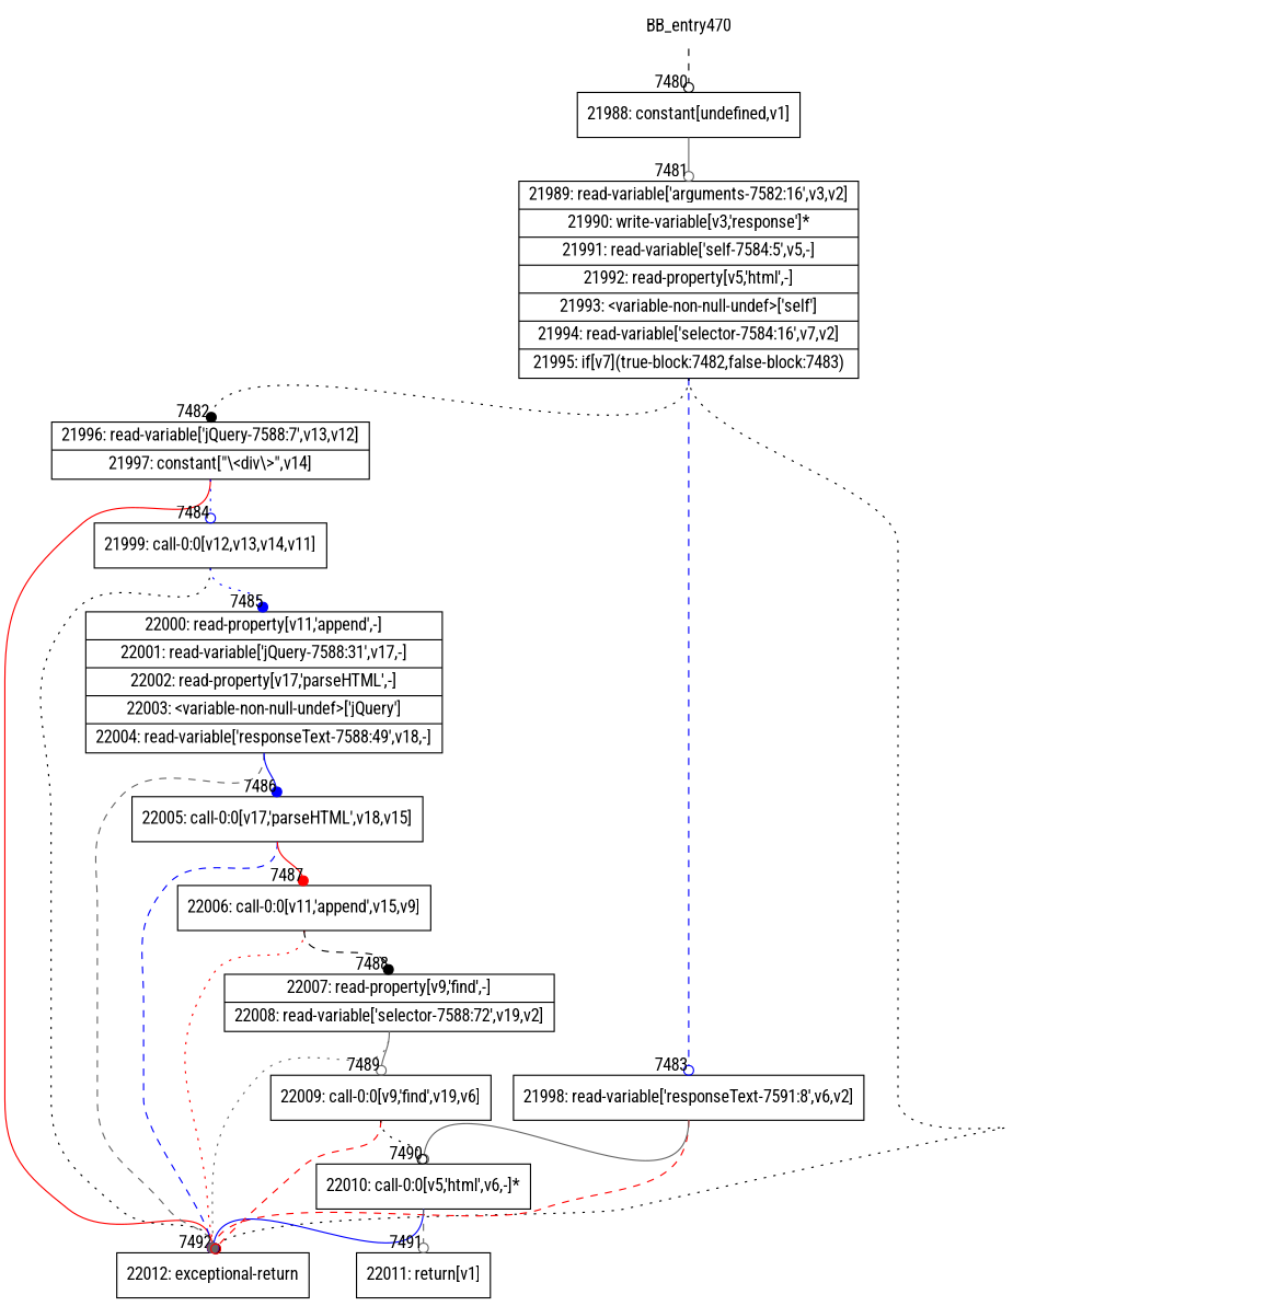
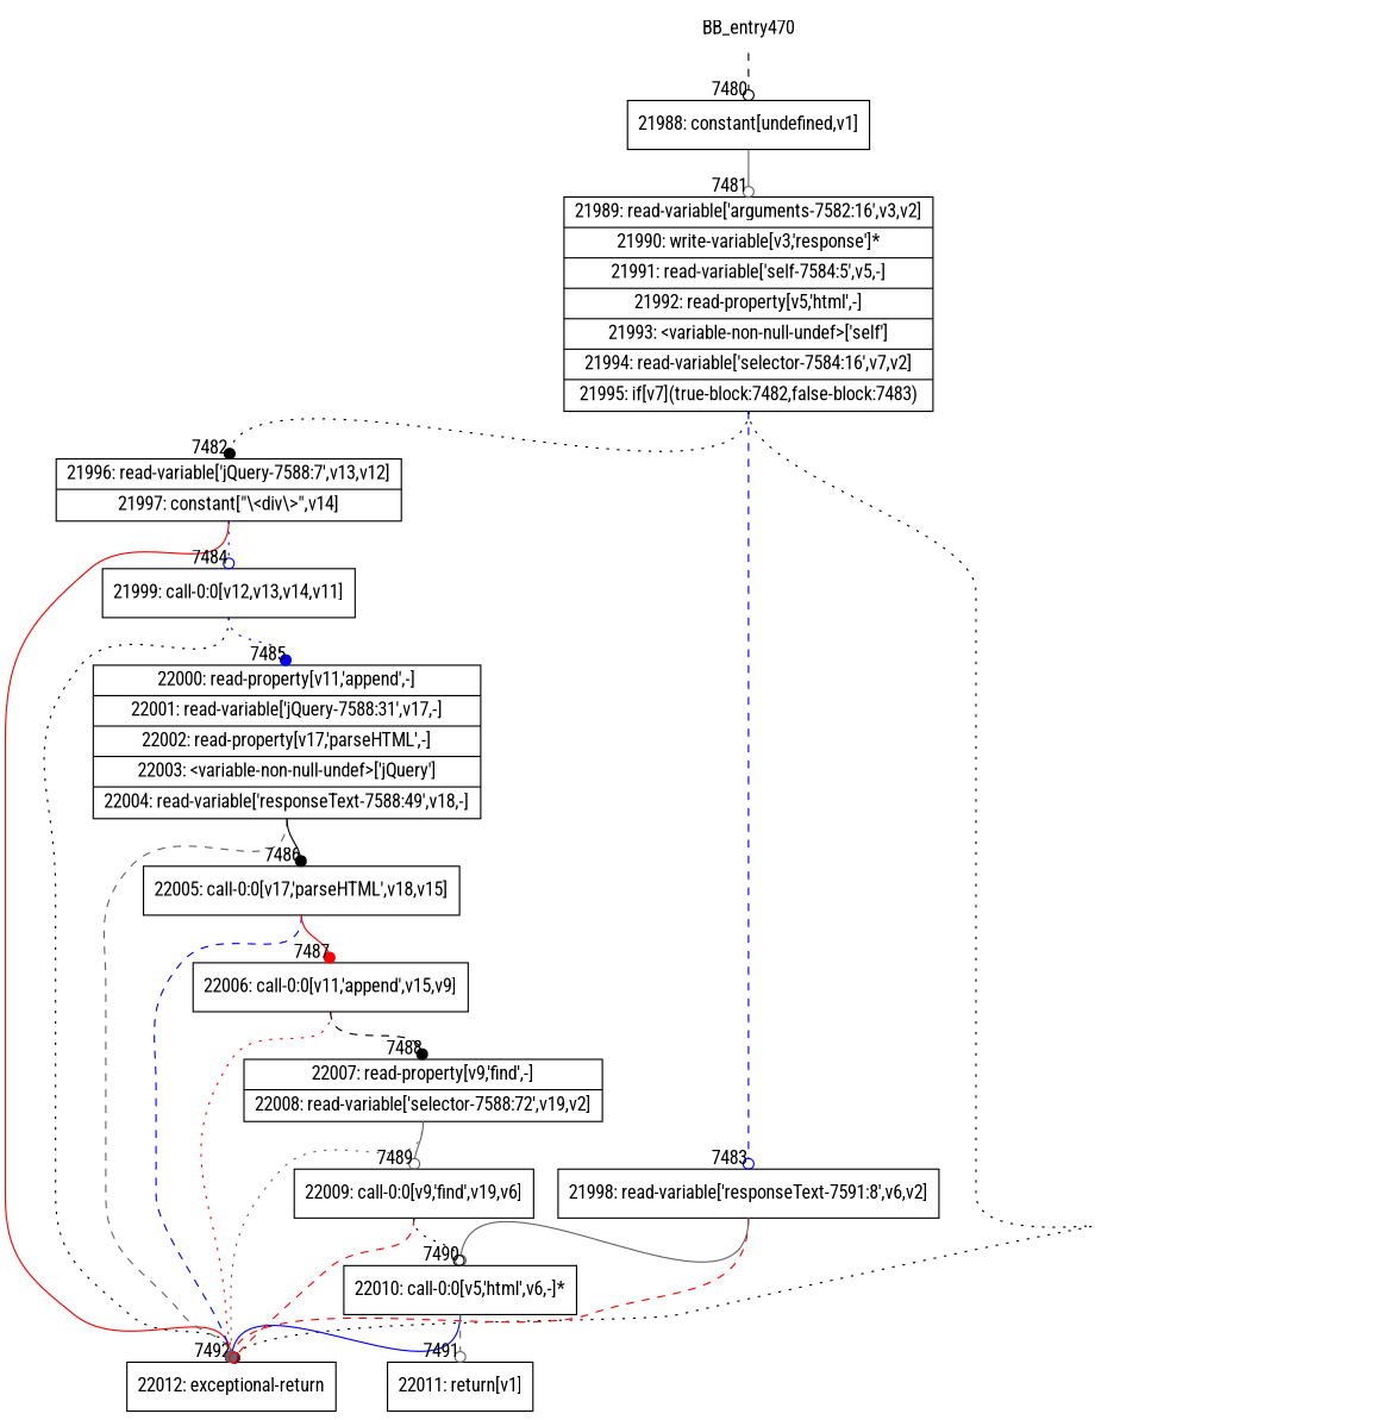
  digraph {
    fontname="Roboto Condensed"
    rankdir=TD
    node [fontname="Roboto Condensed" shape=record]
    edge [arrowhead=odot color=black fontname="Roboto Condensed" headport=n style=dashed tailport=s]
    n1 [label=BB_entry470 shape=none]
    n2 [label="{21988: constant[undefined,v1]}"]
    n3 [label="{21989: read-variable['arguments-7582:16',v3,v2]|21990: write-variable[v3,'response']*|21991: read-variable['self-7584:5',v5,-]|21992: read-property[v5,'html',-]|21993: \<variable-non-null-undef\>['self']|21994: read-variable['selector-7584:16',v7,v2]|21995: if[v7](true-block:7482,false-block:7483)}"]
    n4 [label="{21996: read-variable['jQuery-7588:7',v13,v12]|21997: constant[\"\\\<div\\\>\",v14]}"]
    n5 [label="{21998: read-variable['responseText-7591:8',v6,v2]}"]
    n6 [label="{22012: exceptional-return}"]
    n7 [label="{21999: call-0:0[v12,v13,v14,v11]}"]
    n8 [label="{22010: call-0:0[v5,'html',v6,-]*}"]
    n9 [label="{22000: read-property[v11,'append',-]|22001: read-variable['jQuery-7588:31',v17,-]|22002: read-property[v17,'parseHTML',-]|22003: \<variable-non-null-undef\>['jQuery']|22004: read-variable['responseText-7588:49',v18,-]}"]
    n10 [label="{22011: return[v1]}"]
    n11 [label="{22005: call-0:0[v17,'parseHTML',v18,v15]}"]
    n12 [label="{22006: call-0:0[v11,'append',v15,v9]}"]
    n13 [label="{22007: read-property[v9,'find',-]|22008: read-variable['selector-7588:72',v19,v2]}"]
    n14 [label="{22009: call-0:0[v9,'find',v19,v6]}"]
    n1 -> n2 [headlabel="    7480"]
    n2 -> n3 [color=gray40 headlabel="      7481" style=solid]
    n3 -> n4 [arrowhead=dot headlabel="      7482" style=dotted]
    n3 -> n5 [color=blue headlabel="      7483"]
    n3 -> n6 [arrowhead=dot headlabel="      7492" style=dotted]
    n4 -> n6 [arrowhead=dot color=red style=solid]
    n4 -> n7 [color=blue headlabel="      7484" style=dotted]
    n5 -> n6 [color=red]
    n5 -> n8 [color=gray40 headlabel="      7490" style=solid]
    n7 -> n6 [style=dotted]
    n7 -> n9 [arrowhead=dot color=blue headlabel="      7485" style=dotted]
    n8 -> n6 [color=blue style=solid]
    n8 -> n10 [color=gray40 headlabel="      7491"]
    n9 -> n6 [arrowhead=dot color=gray40]
-   n9 -> n11 [arrowhead=dot color=blue headlabel="      7486" style=solid]
+   n9 -> n11 [arrowhead=dot headlabel="      7486" style=solid]
    n11 -> n6 [color=blue]
    n11 -> n12 [arrowhead=dot color=red headlabel="      7487" style=solid]
    n12 -> n6 [color=red style=dotted]
    n12 -> n13 [arrowhead=dot headlabel="      7488"]
    n13 -> n6 [arrowhead=dot color=gray40 style=dotted]
    n13 -> n14 [color=gray40 headlabel="      7489" style=solid]
    n14 -> n6 [color=red]
    n14 -> n8 [style=dotted]
  }
